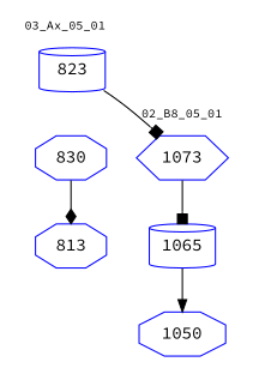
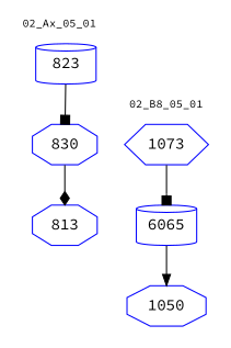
  digraph {
    fontname="Source Code Pro"
    node [color=blue fontname="Source Code Pro" shape=octagon]
    edge [arrowhead=box color=black fontname="Source Code Pro"]
    n1 [label=823 shape=cylinder]
    n2 [label=830]
    n3 [label=813]
    n4 [label=1073 shape=hexagon]
-   n5 [label=1065 shape=cylinder]
+   n5 [label=6065 shape=cylinder]
    n6 [label=1050]
    subgraph cluster_1 {
      color=white
      fontsize=10
-     label="03_Ax_05_01"
+     label="02_Ax_05_01"
      n1
      n2
      n3
    }
    subgraph cluster_2 {
      color=white
      fontsize=10
      label="02_B8_05_01"
      n4
      n5
      n6
    }
-   n1 -> n4
+   n1 -> n2
    n2 -> n3 [arrowhead=diamond]
    n4 -> n5
    n5 -> n6 [arrowhead=normal]
  }
